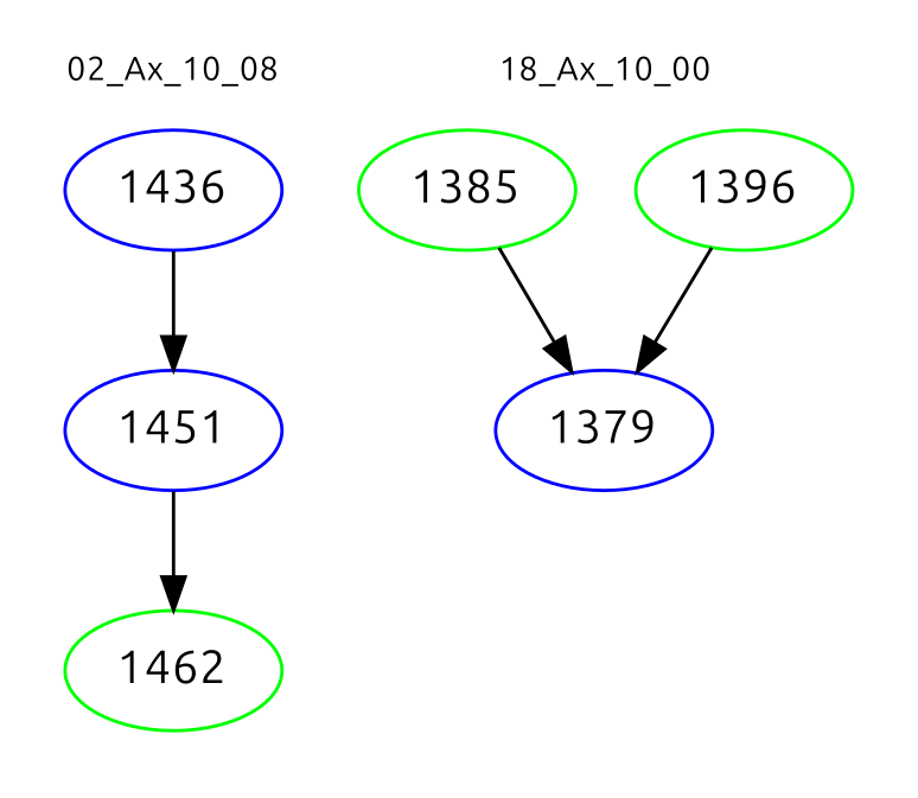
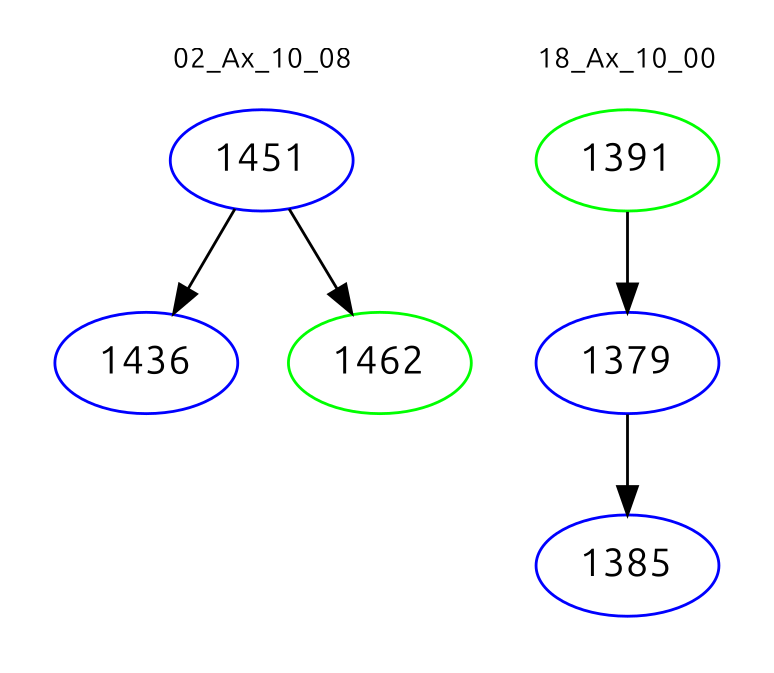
  digraph {
    fontname=Ubuntu
    node [color=blue fontname=Ubuntu]
    edge [color=black fontname=Ubuntu]
    n1 [label=1451]
    n2 [label=1436]
    n3 [color=green label=1462]
    n4 [label=1379]
-   n5 [color=green label=1396]
-   n6 [color=green label=1385]
+   n5 [color=green label=1391]
+   n6 [label=1385]
    subgraph cluster_1 {
      color=white
      fontsize=10
      label="02_Ax_10_08"
      n1
      n2
      n3
    }
    subgraph cluster_2 {
      color=white
      fontsize=10
      label="18_Ax_10_00"
      n4
      n5
      n6
    }
-   n2 -> n1
+   n1 -> n2
    n1 -> n3
-   n6 -> n4
+   n4 -> n6
    n5 -> n4
  }
